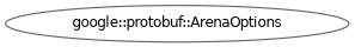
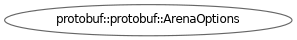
  digraph {
    rankdir=LR
-   n1 [color=gray40 fillcolor=white fontname=Helvetica fontsize=10 height=0.2 label="google::protobuf::ArenaOptions" shape=ellipse style=filled width=0.4]
+   n1 [color=gray40 fillcolor=white fontname=Helvetica fontsize=10 height=0.2 label="protobuf::protobuf::ArenaOptions" shape=ellipse style=filled width=0.4]
  }
